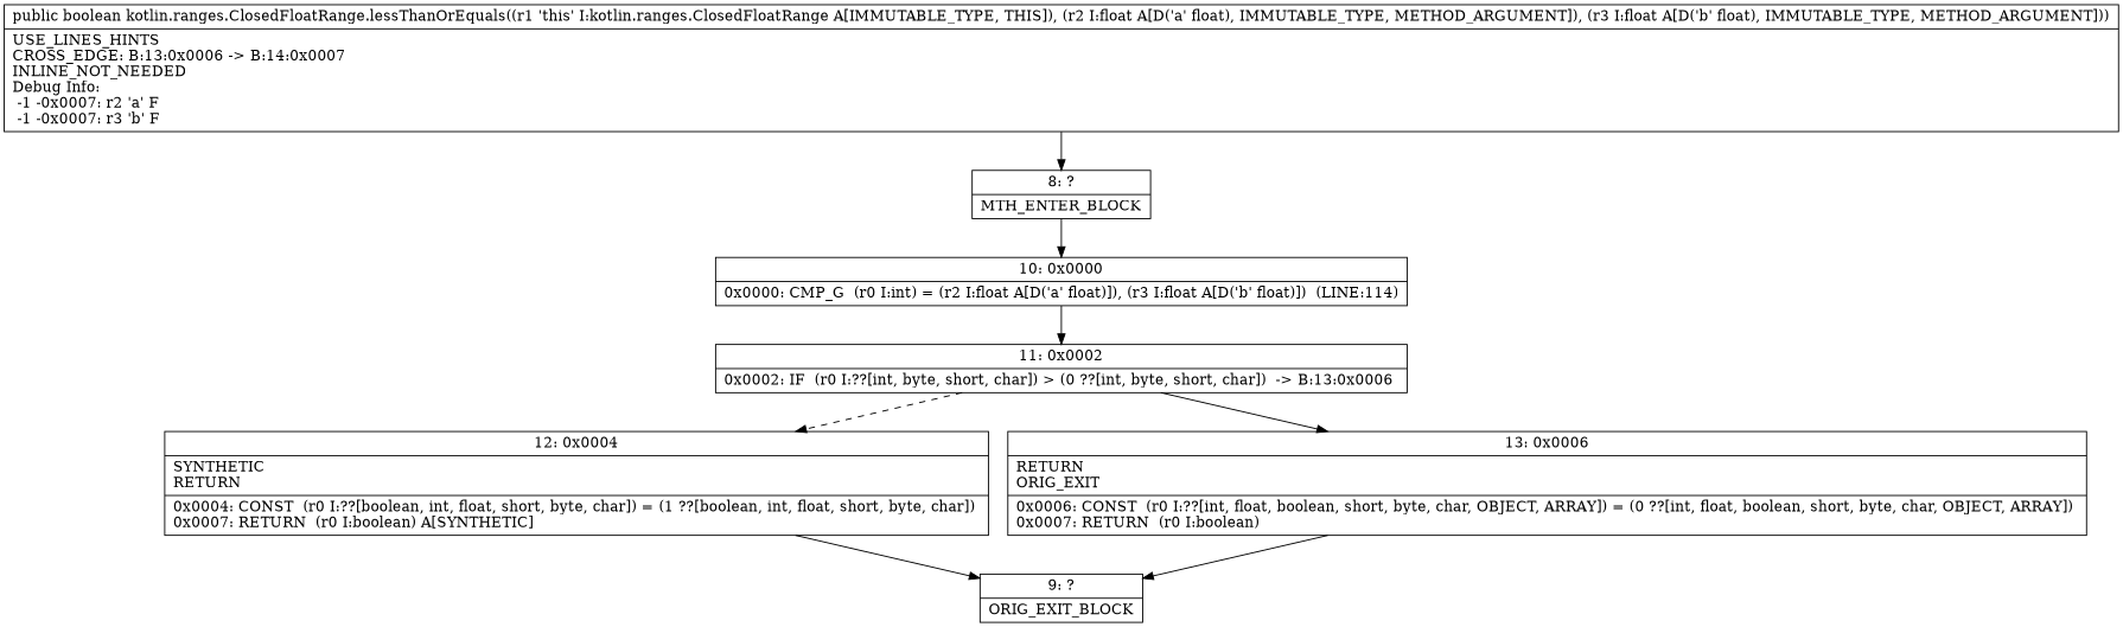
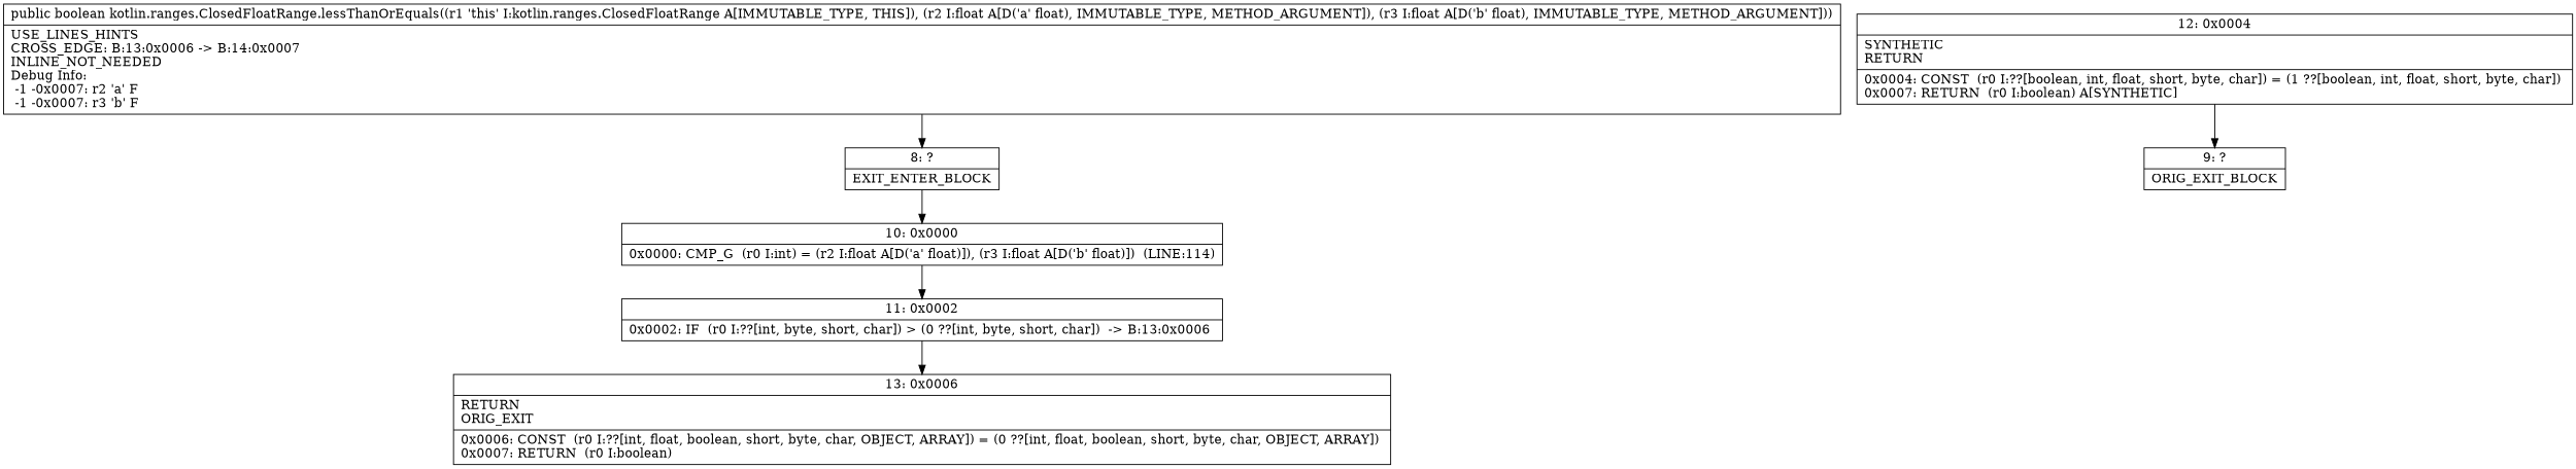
  digraph {
    node [shape=record]
-   n1 [label="{8\:\ ?|MTH_ENTER_BLOCK\l}"]
+   n1 [label="{8\:\ ?|EXIT_ENTER_BLOCK\l}"]
    n2 [label="{10\:\ 0x0000|0x0000: CMP_G  (r0 I:int) = (r2 I:float A[D('a' float)]), (r3 I:float A[D('b' float)])  (LINE:114)\l}"]
    n3 [label="{11\:\ 0x0002|0x0002: IF  (r0 I:??[int, byte, short, char]) \> (0 ??[int, byte, short, char])  \-\> B:13:0x0006 \l}"]
    n4 [label="{12\:\ 0x0004|SYNTHETIC\lRETURN\l|0x0004: CONST  (r0 I:??[boolean, int, float, short, byte, char]) = (1 ??[boolean, int, float, short, byte, char]) \l0x0007: RETURN  (r0 I:boolean) A[SYNTHETIC]\l}"]
    n5 [label="{13\:\ 0x0006|RETURN\lORIG_EXIT\l|0x0006: CONST  (r0 I:??[int, float, boolean, short, byte, char, OBJECT, ARRAY]) = (0 ??[int, float, boolean, short, byte, char, OBJECT, ARRAY]) \l0x0007: RETURN  (r0 I:boolean) \l}"]
    n6 [label="{9\:\ ?|ORIG_EXIT_BLOCK\l}"]
    n7 [label="{public boolean kotlin.ranges.ClosedFloatRange.lessThanOrEquals((r1 'this' I:kotlin.ranges.ClosedFloatRange A[IMMUTABLE_TYPE, THIS]), (r2 I:float A[D('a' float), IMMUTABLE_TYPE, METHOD_ARGUMENT]), (r3 I:float A[D('b' float), IMMUTABLE_TYPE, METHOD_ARGUMENT]))  | USE_LINES_HINTS\lCROSS_EDGE: B:13:0x0006 \-\> B:14:0x0007\lINLINE_NOT_NEEDED\lDebug Info:\l  \-1 \-0x0007: r2 'a' F\l  \-1 \-0x0007: r3 'b' F\l}"]
    n1 -> n2
    n2 -> n3
-   n3 -> n4 [style=dashed]
    n3 -> n5
    n4 -> n6
-   n5 -> n6
    n7 -> n1
  }
